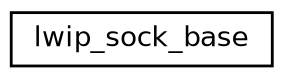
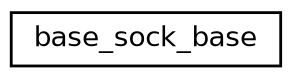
  digraph {
    rankdir=LR
-   n1 [color=black fillcolor=white fontname=Helvetica fontsize=10 height=0.2 label=lwip_sock_base shape=record style=filled width=0.4]
+   n1 [color=black fillcolor=white fontname=Helvetica fontsize=10 height=0.2 label=base_sock_base shape=record style=filled width=0.4]
  }
